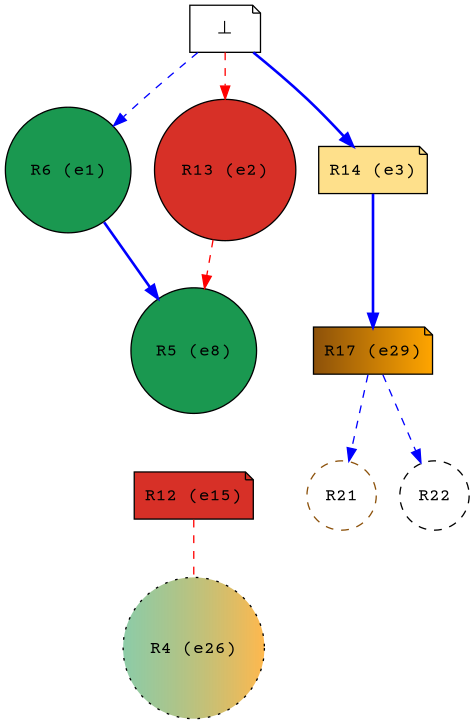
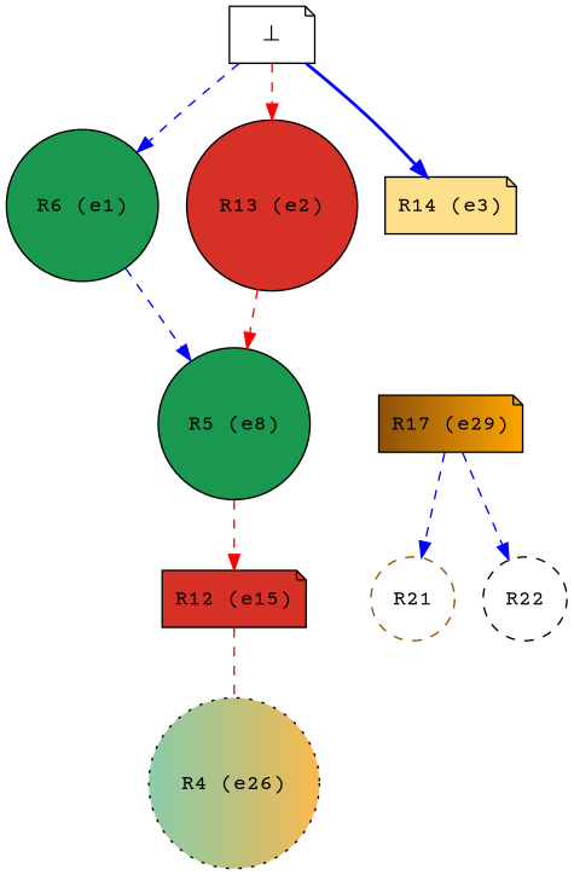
  digraph {
    fontname="Courier Prime"
    node [color=black fillcolor="#1a9850:#1a9850" fontname="Courier Prime" shape=circle style=filled]
    edge [color=blue fontname="Courier Prime" style=dashed]
    n1 [label="R6 (e1)"]
    n2 [label="R5 (e8)"]
    n3 [fillcolor="#d73027:#d73027" label="R12 (e15)" shape=note]
    n4 [fillcolor="#1a98507f:#ff9900b1" label="R4 (e26)" style="filled,dotted"]
    n5 [fillcolor="#8c510a:orange" label="R17 (e29)" shape=note]
    n6 [color="#8c510a" fillcolor=transparent label=R21 style=dashed]
    n7 [fillcolor=transparent label=R22 style=dashed]
    n8 [fillcolor="#d73027:#d73027" label="R13 (e2)"]
    n9 [fillcolor="#fee08b:#fee08b" label="R14 (e3)" shape=note]
    n10 [fillcolor=white label="⊥" shape=note color=""]
-   n1 -> n2 [style=bold]
+   n1 -> n2
+   n2 -> n3 [color=red]
    n3 -> n4 [arrowhead=none color=red]
    n5 -> n6
    n5 -> n7
    n8 -> n2 [color=red]
-   n9 -> n5 [style=bold]
    n10 -> n1
    n10 -> n8 [color=red]
    n10 -> n9 [style=bold]
  }
